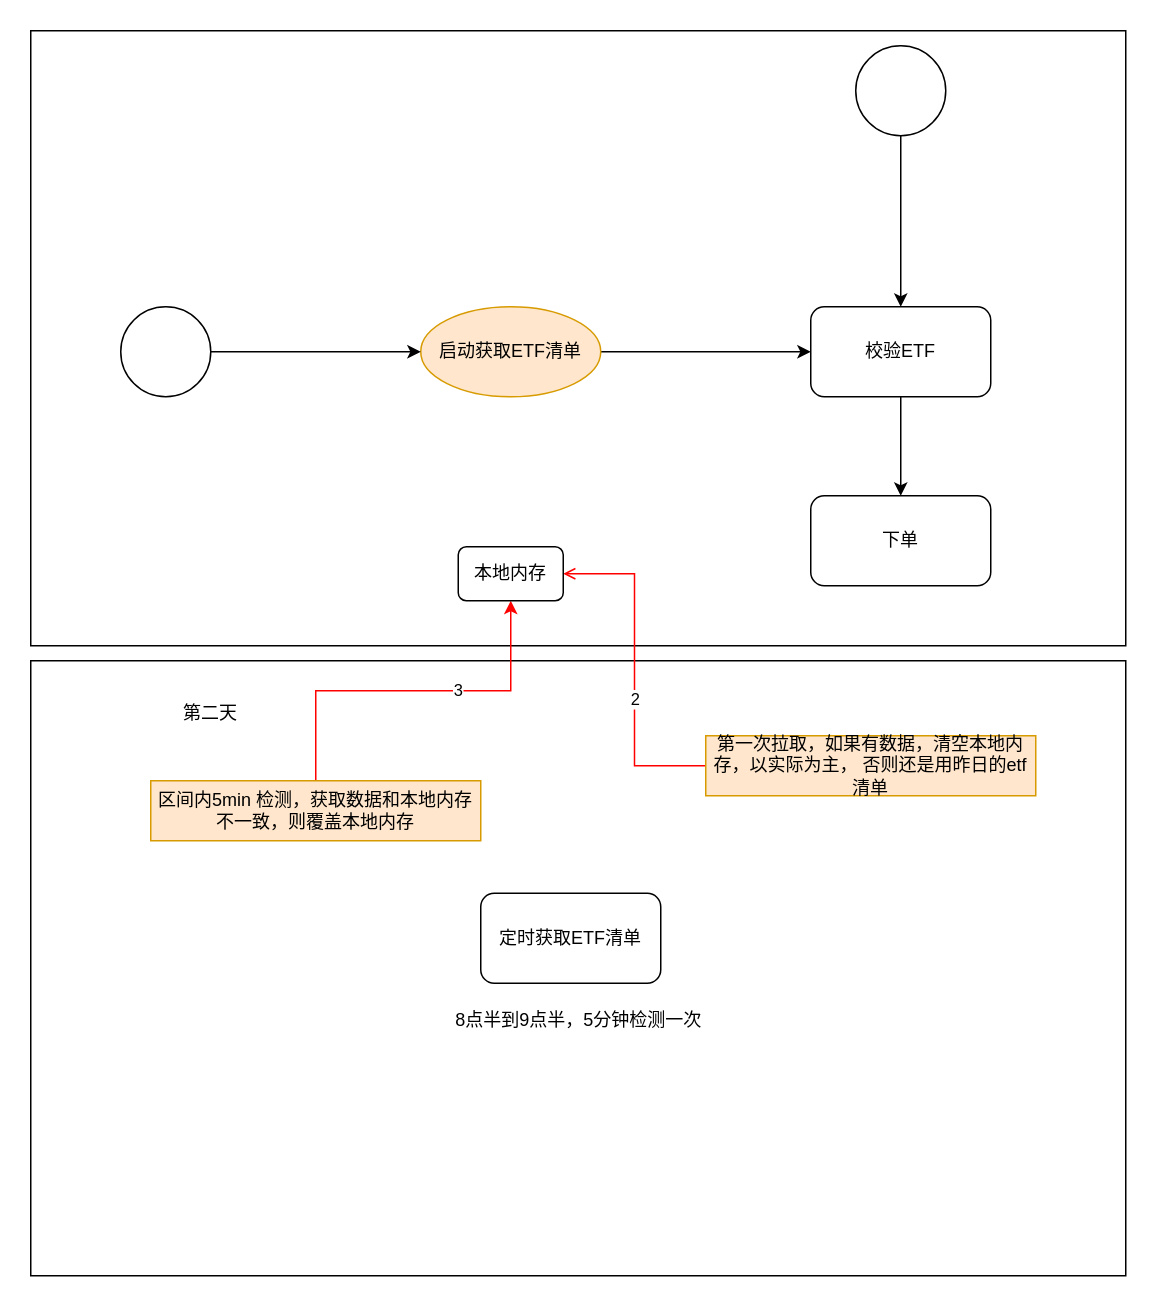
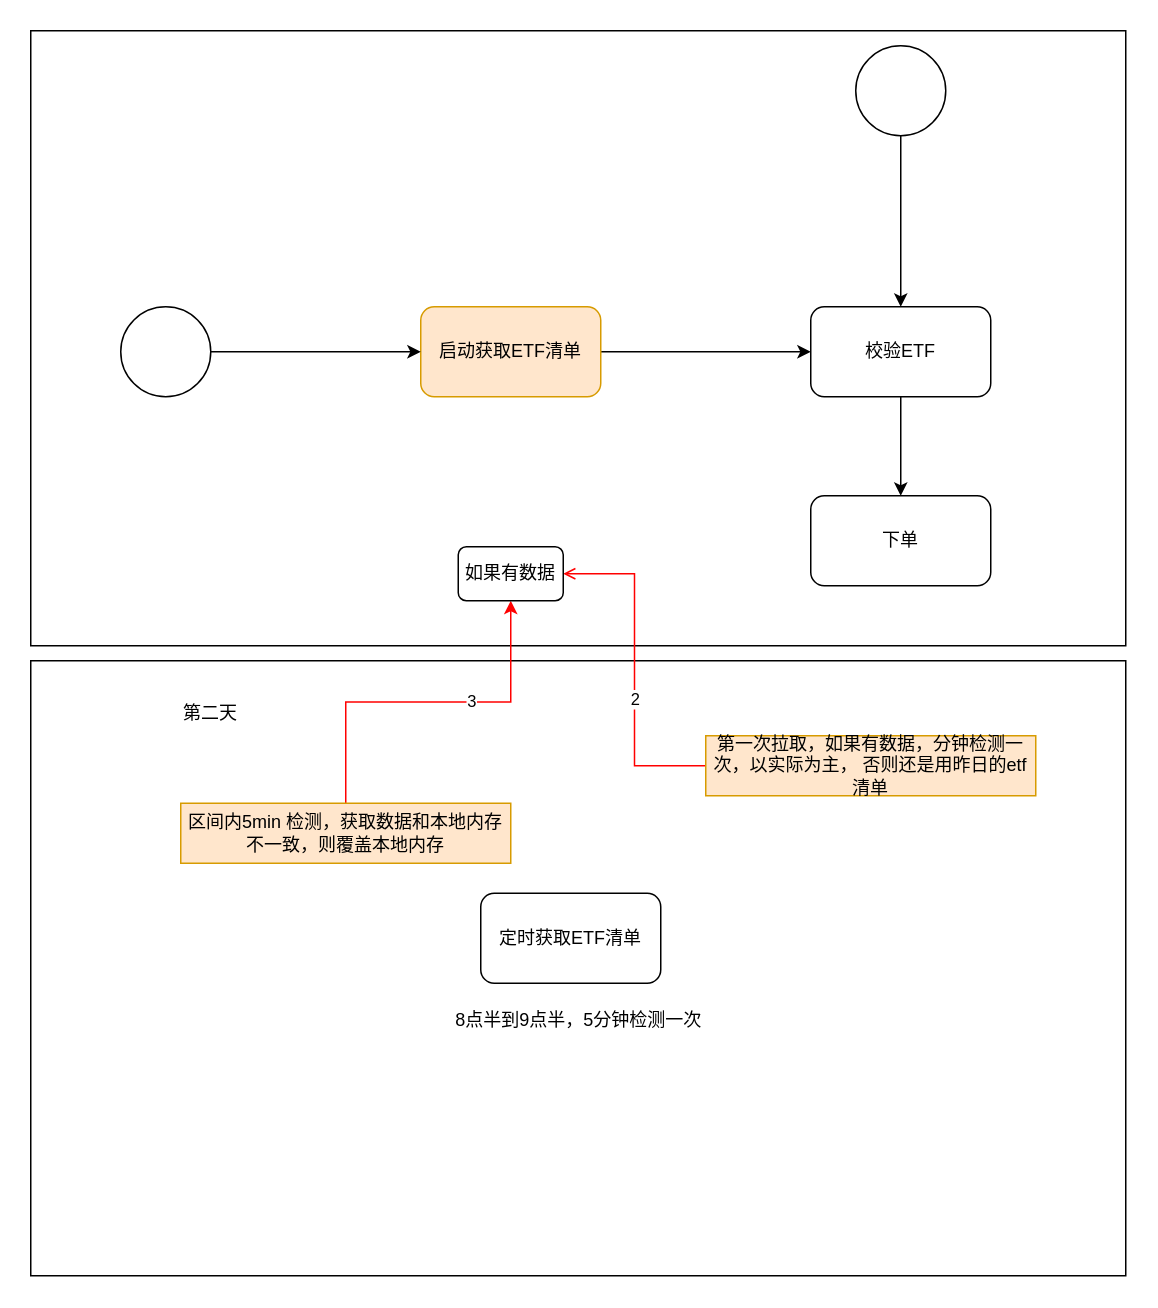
  <mxCell id="0" />
  <mxCell id="1" parent="0" />
  <mxCell id="2" value="" style="rounded=0;whiteSpace=wrap;html=1;" vertex="1" parent="1"><mxGeometry x="20" y="440" width="730" height="410" as="geometry" /></mxCell>
  <mxCell id="3" value="√=" style="rounded=0;whiteSpace=wrap;html=1;" vertex="1" parent="1"><mxGeometry x="20" y="20" width="730" height="410" as="geometry" /></mxCell>
  <mxCell id="4" value="定时获取ETF清单" style="rounded=1;whiteSpace=wrap;html=1;direction=west;" vertex="1" parent="1"><mxGeometry x="320" y="595" width="120" height="60" as="geometry" /></mxCell>
  <mxCell id="5" value="8点半到9点半，5分钟检测一次" style="text;html=1;align=center;verticalAlign=middle;resizable=0;points=[];autosize=1;strokeColor=none;fillColor=none;" vertex="1" parent="1"><mxGeometry x="290" y="665" width="190" height="30" as="geometry" /></mxCell>
  <mxCell id="6" style="edgeStyle=orthogonalEdgeStyle;rounded=0;orthogonalLoop=1;jettySize=auto;html=1;exitX=0.5;exitY=1;exitDx=0;exitDy=0;" edge="1" parent="1" source="7" target="8"><mxGeometry relative="1" as="geometry" /></mxCell>
  <mxCell id="7" value="校验ETF" style="whiteSpace=wrap;html=1;rounded=1;" vertex="1" parent="1"><mxGeometry x="540" y="204" width="120" height="60" as="geometry" /></mxCell>
  <mxCell id="8" value="下单" style="whiteSpace=wrap;html=1;rounded=1;" vertex="1" parent="1"><mxGeometry x="540" y="330" width="120" height="60" as="geometry" /></mxCell>
  <mxCell id="9" style="edgeStyle=orthogonalEdgeStyle;rounded=0;orthogonalLoop=1;jettySize=auto;html=1;" edge="1" parent="1" source="10" target="7"><mxGeometry relative="1" as="geometry" /></mxCell>
  <mxCell id="10" value="" style="ellipse;whiteSpace=wrap;html=1;aspect=fixed;" vertex="1" parent="1"><mxGeometry x="570" y="30" width="60" height="60" as="geometry" /></mxCell>
  <mxCell id="11" style="edgeStyle=orthogonalEdgeStyle;rounded=0;orthogonalLoop=1;jettySize=auto;html=1;" edge="1" parent="1" source="12" target="7"><mxGeometry relative="1" as="geometry" /></mxCell>
- <mxCell id="12" value="启动获取ETF清单" style="ellipse;whiteSpace=wrap;html=1;fillColor=#ffe6cc;strokeColor=#d79b00;" vertex="1" parent="1"><mxGeometry x="280" y="204" width="120" height="60" as="geometry" /></mxCell>
+ <mxCell id="12" value="启动获取ETF清单" style="rounded=1;whiteSpace=wrap;html=1;fillColor=#ffe6cc;strokeColor=#d79b00;" vertex="1" parent="1"><mxGeometry x="280" y="204" width="120" height="60" as="geometry" /></mxCell>
  <mxCell id="13" style="edgeStyle=orthogonalEdgeStyle;rounded=0;orthogonalLoop=1;jettySize=auto;html=1;" edge="1" parent="1" source="14" target="12"><mxGeometry relative="1" as="geometry" /></mxCell>
  <mxCell id="14" value="" style="ellipse;whiteSpace=wrap;html=1;aspect=fixed;" vertex="1" parent="1"><mxGeometry x="80" y="204" width="60" height="60" as="geometry" /></mxCell>
  <mxCell id="15" value="第二天" style="text;html=1;align=center;verticalAlign=middle;whiteSpace=wrap;rounded=0;" vertex="1" parent="1"><mxGeometry x="110" y="460" width="60" height="30" as="geometry" /></mxCell>
  <mxCell id="16" style="edgeStyle=orthogonalEdgeStyle;rounded=0;orthogonalLoop=1;jettySize=auto;html=1;exitX=0;exitY=0.5;exitDx=0;exitDy=0;entryX=1;entryY=0.5;entryDx=0;entryDy=0;strokeColor=#FF0000;endArrow=open;" edge="1" parent="1" source="18" target="22"><mxGeometry relative="1" as="geometry" /></mxCell>
  <mxCell id="17" value="2" style="edgeLabel;html=1;align=center;verticalAlign=middle;resizable=0;points=[];" vertex="1" connectable="0" parent="16"><mxGeometry x="-0.17" y="1" relative="1" as="geometry"><mxPoint x="1" y="1" as="offset" /></mxGeometry></mxCell>
- <mxCell id="18" value="第一次拉取，如果有数据，清空本地内存，以实际为主， 否则还是用昨日的etf清单" style="text;html=1;align=center;verticalAlign=middle;whiteSpace=wrap;rounded=0;fillColor=#ffe6cc;strokeColor=#d79b00;" vertex="1" parent="1"><mxGeometry x="470" y="490" width="220" height="40" as="geometry" /></mxCell>
+ <mxCell id="18" value="第一次拉取，如果有数据，分钟检测一次，以实际为主， 否则还是用昨日的etf清单" style="text;html=1;align=center;verticalAlign=middle;whiteSpace=wrap;rounded=0;fillColor=#ffe6cc;strokeColor=#d79b00;" vertex="1" parent="1"><mxGeometry x="470" y="490" width="220" height="40" as="geometry" /></mxCell>
  <mxCell id="19" style="edgeStyle=orthogonalEdgeStyle;rounded=0;orthogonalLoop=1;jettySize=auto;html=1;strokeColor=#FF0000;" edge="1" parent="1" source="21" target="22"><mxGeometry relative="1" as="geometry" /></mxCell>
  <mxCell id="20" value="3" style="edgeLabel;html=1;align=center;verticalAlign=middle;resizable=0;points=[];" vertex="1" connectable="0" parent="19"><mxGeometry x="0.232" y="1" relative="1" as="geometry"><mxPoint as="offset" /></mxGeometry></mxCell>
- <mxCell id="21" value="区间内5min 检测，获取数据和本地内存不一致，则覆盖本地内存" style="text;html=1;align=center;verticalAlign=middle;whiteSpace=wrap;rounded=0;fillColor=#ffe6cc;strokeColor=#d79b00;" vertex="1" parent="1"><mxGeometry x="100" y="520" width="220" height="40" as="geometry" /></mxCell>
- <mxCell id="22" value="本地内存" style="rounded=1;whiteSpace=wrap;html=1;" vertex="1" parent="1"><mxGeometry x="305" y="364" width="70" height="36" as="geometry" /></mxCell>
+ <mxCell id="21" value="区间内5min 检测，获取数据和本地内存不一致，则覆盖本地内存" style="text;html=1;align=center;verticalAlign=middle;whiteSpace=wrap;rounded=0;fillColor=#ffe6cc;strokeColor=#d79b00;" vertex="1" parent="1"><mxGeometry x="120" y="535" width="220" height="40" as="geometry" /></mxCell>
+ <mxCell id="22" value="如果有数据" style="rounded=1;whiteSpace=wrap;html=1;" vertex="1" parent="1"><mxGeometry x="305" y="364" width="70" height="36" as="geometry" /></mxCell>
